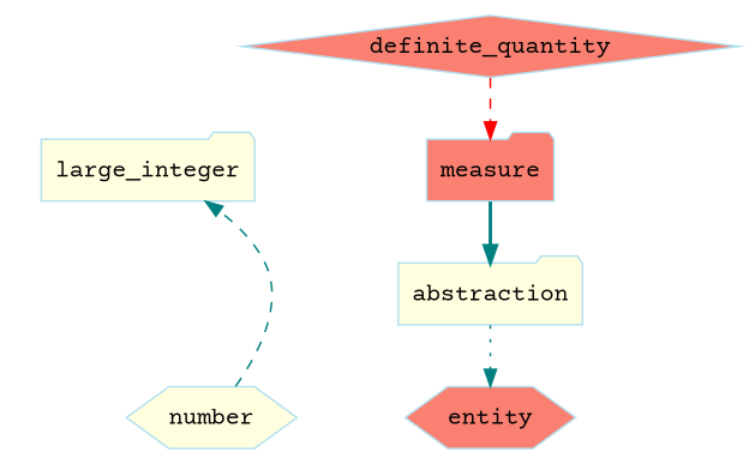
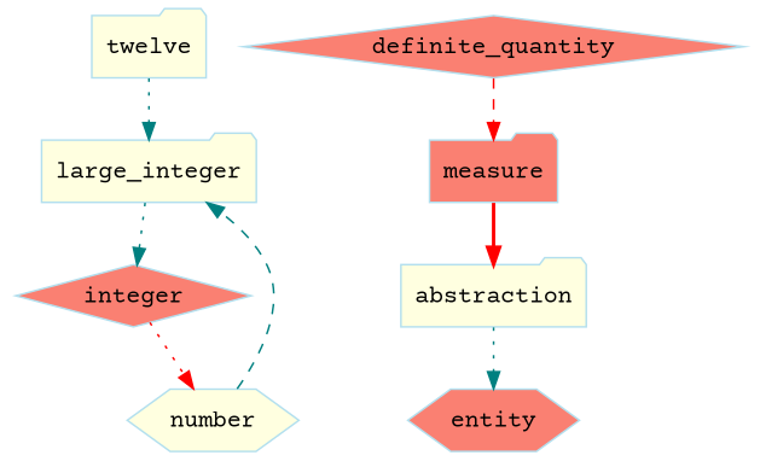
  digraph {
    fontname="Courier Prime"
    node [color=lightblue2 fillcolor=lightyellow fontname="Courier Prime" shape=folder style=filled]
    edge [color=teal fontname="Courier Prime" style=dotted]
+   twelve
    large_integer
+   integer [fillcolor=salmon shape=diamond]
    number [shape=hexagon]
    definite_quantity [fillcolor=salmon shape=diamond]
    measure [fillcolor=salmon]
    abstraction
    entity [fillcolor=salmon shape=hexagon]
+   twelve -> large_integer
+   large_integer -> integer
+   integer -> number [color=red]
    number -> large_integer [style=dashed]
    definite_quantity -> measure [color=red style=dashed]
-   measure -> abstraction [style=bold]
+   measure -> abstraction [color=red style=bold]
    abstraction -> entity
  }
